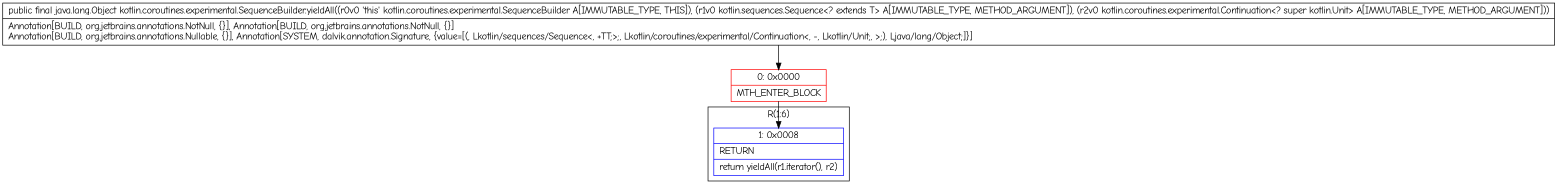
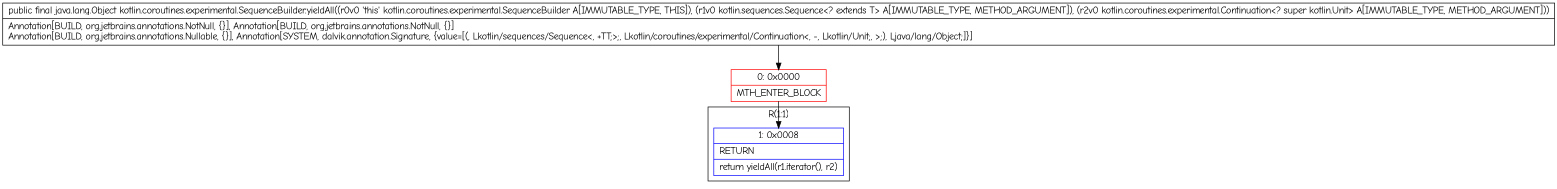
  digraph {
    fontname="Comic Neue"
    node [shape=record fontname="Comic Neue"]
    edge [fontname="Comic Neue"]
    n1 [color=blue label="{1\:\ 0x0008|RETURN\l|return yieldAll(r1.iterator(), r2)\l}"]
    n2 [color=red label="{0\:\ 0x0000|MTH_ENTER_BLOCK\l}"]
    n3 [label="{public final java.lang.Object kotlin.coroutines.experimental.SequenceBuilder.yieldAll((r0v0 'this' kotlin.coroutines.experimental.SequenceBuilder A[IMMUTABLE_TYPE, THIS]), (r1v0 kotlin.sequences.Sequence\<? extends T\> A[IMMUTABLE_TYPE, METHOD_ARGUMENT]), (r2v0 kotlin.coroutines.experimental.Continuation\<? super kotlin.Unit\> A[IMMUTABLE_TYPE, METHOD_ARGUMENT]))  | Annotation[BUILD, org.jetbrains.annotations.NotNull, \{\}], Annotation[BUILD, org.jetbrains.annotations.NotNull, \{\}]\lAnnotation[BUILD, org.jetbrains.annotations.Nullable, \{\}], Annotation[SYSTEM, dalvik.annotation.Signature, \{value=[(, Lkotlin\/sequences\/Sequence\<, +TT;\>;, Lkotlin\/coroutines\/experimental\/Continuation\<, \-, Lkotlin\/Unit;, \>;), Ljava\/lang\/Object;]\}]\l}"]
    subgraph cluster_1 {
-     label="R(1:6)"
+     label="R(1:1)"
      n1
    }
    n2 -> n1
    n3 -> n2
  }
